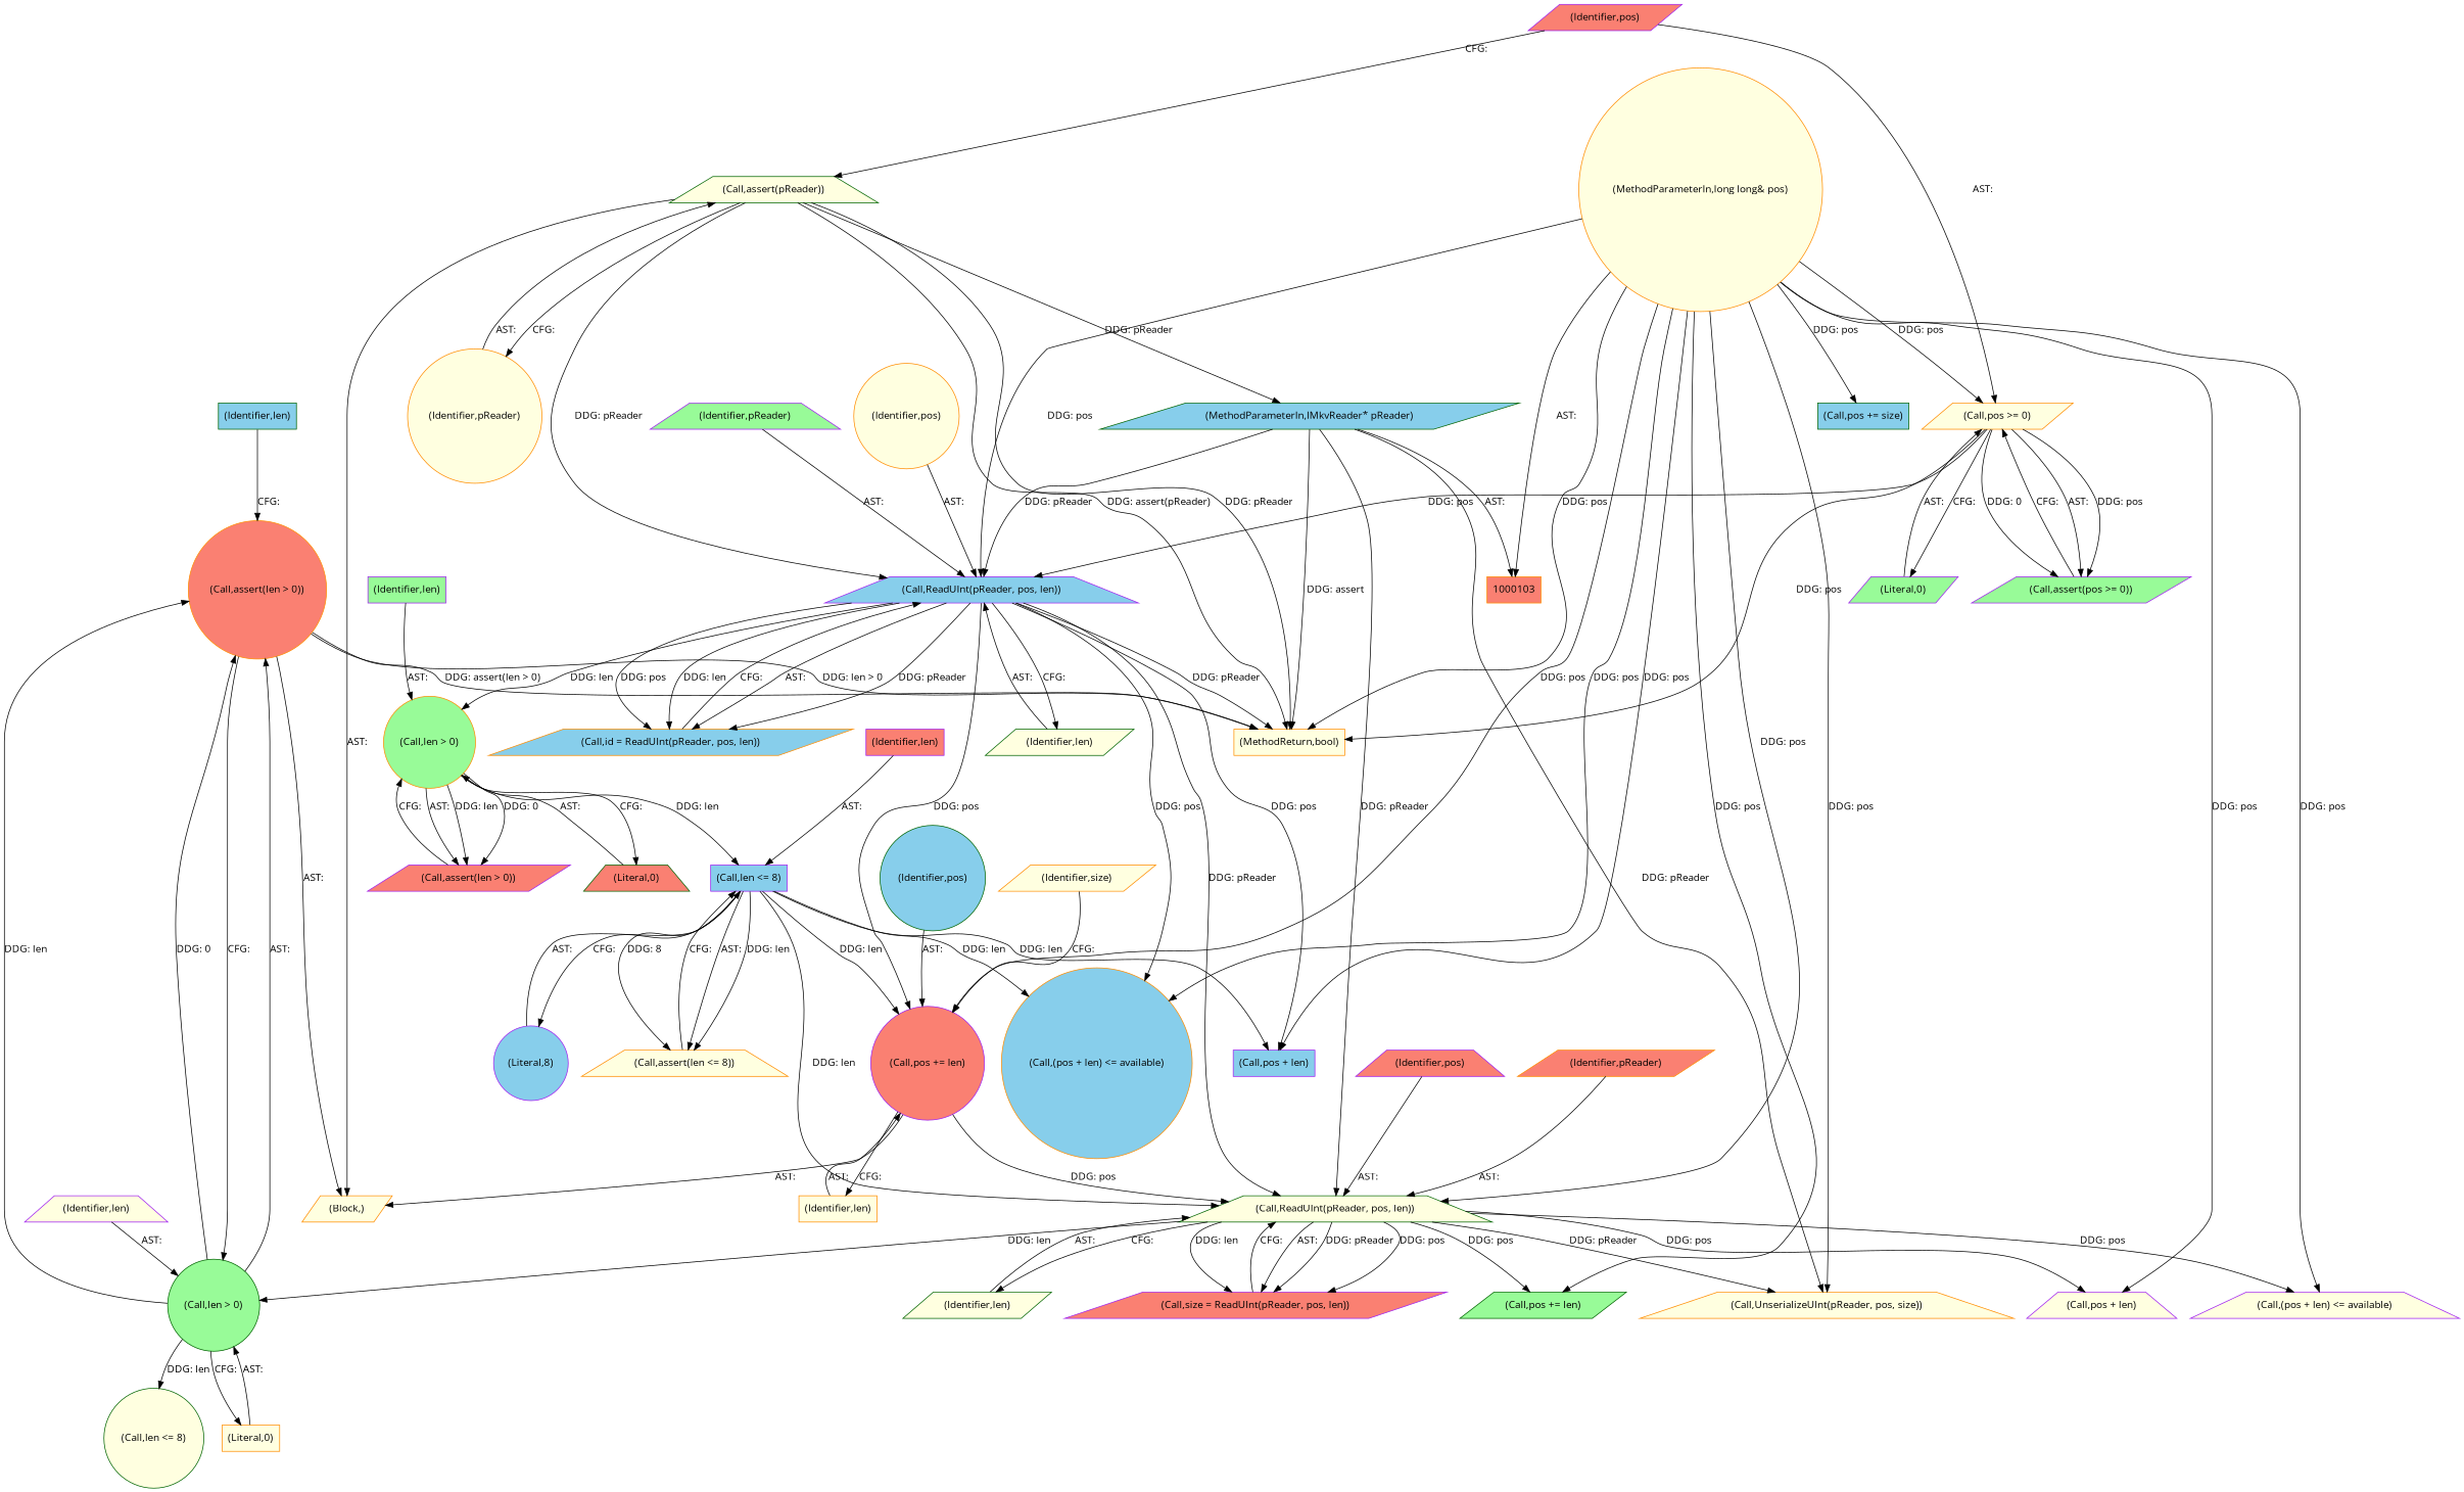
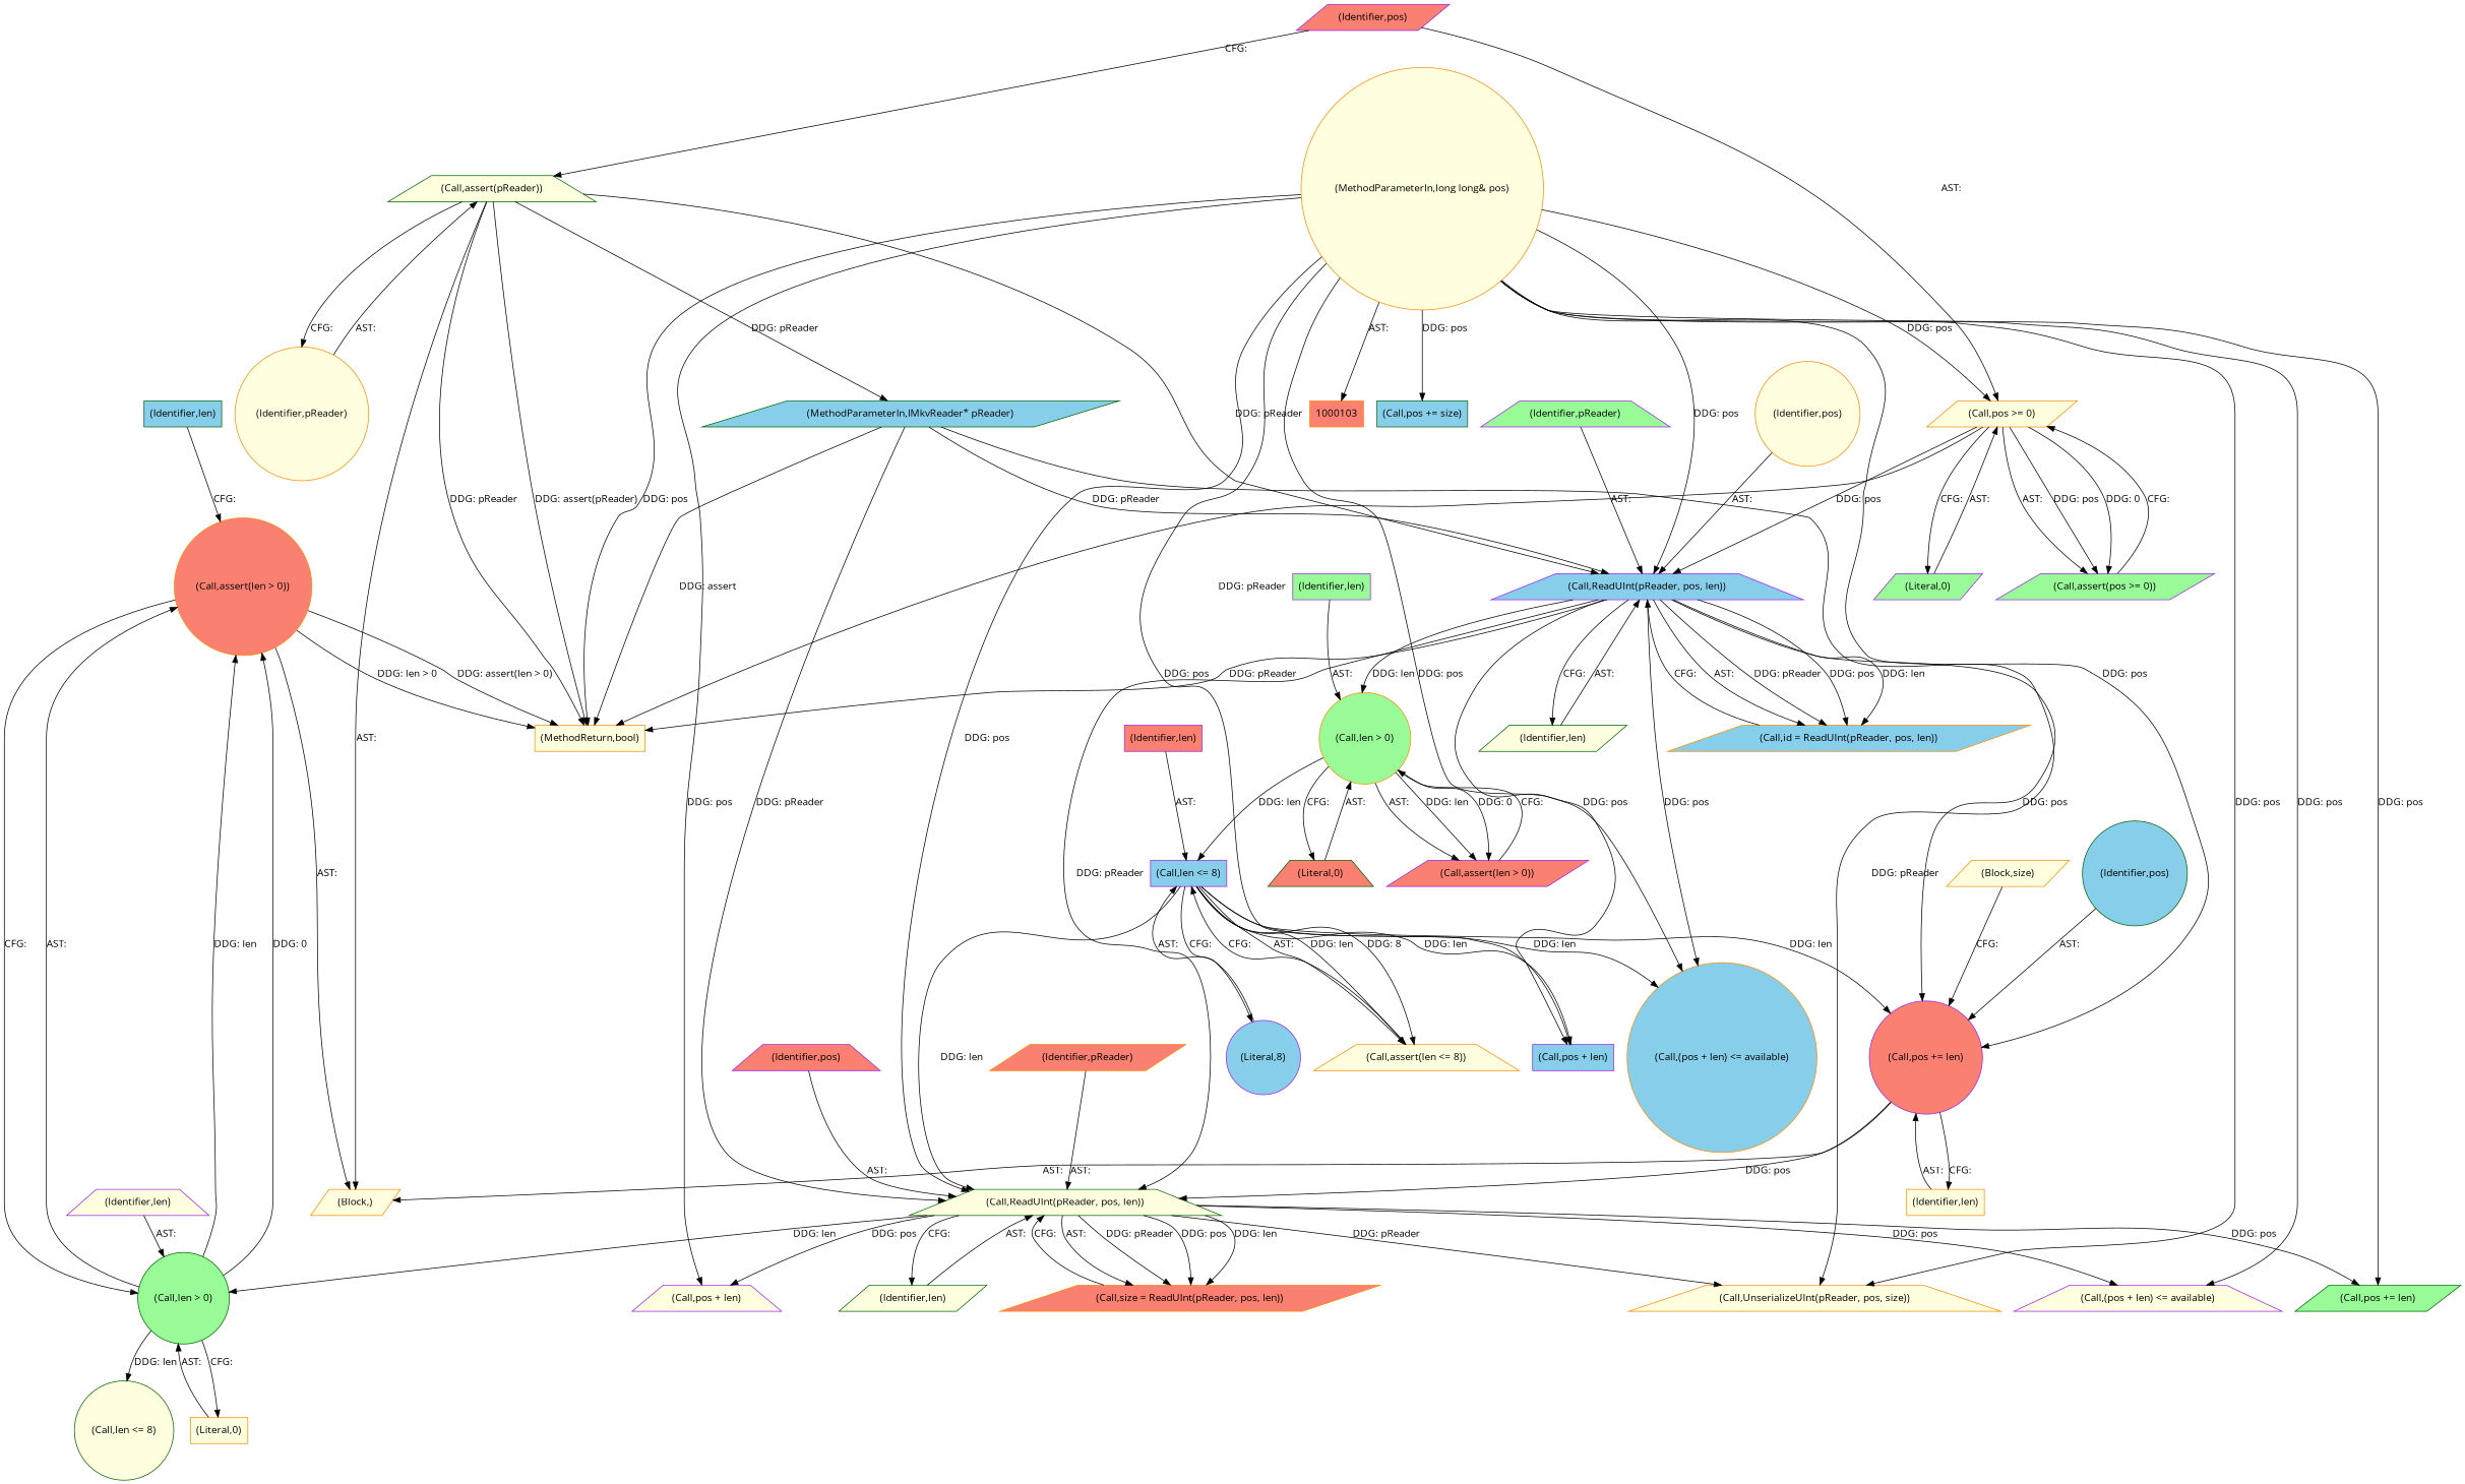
  digraph {
    fontname="Open Sans"
    node [color=darkorange fillcolor=lightyellow fontname="Open Sans" shape=parallelogram style=filled]
    edge [fontname="Open Sans"]
    n1 [fillcolor=salmon label="(Call,assert(len > 0))" shape=circle]
    n2 [color=darkgreen fillcolor=palegreen label="(Call,len > 0)" shape=circle]
    n3 [label="(MethodReturn,bool)" shape=box]
    n4 [label="(Block,)"]
    n5 [color=darkgreen label="(Call,len <= 8)" shape=circle]
    n6 [label="(Literal,0)" shape=box]
    n7 [color=darkgreen label="(Call,ReadUInt(pReader, pos, len))" shape=trapezium]
    n8 [label="(Call,UnserializeUInt(pReader, pos, size))" shape=trapezium]
    n9 [color=purple label="(Call,pos + len)" shape=trapezium]
    n10 [color=darkgreen fillcolor=palegreen label="(Call,pos += len)"]
    n11 [color=darkgreen label="(Identifier,len)"]
-   n12 [color=purple fillcolor=salmon label="(Call,size = ReadUInt(pReader, pos, len))"]
+   n12 [fillcolor=salmon label="(Call,size = ReadUInt(pReader, pos, len))"]
    n13 [color=purple label="(Call,(pos + len) <= available)" shape=trapezium]
    n14 [color=purple fillcolor=skyblue label="(Call,ReadUInt(pReader, pos, len))" shape=trapezium]
    n15 [color=purple fillcolor=salmon label="(Call,pos += len)" shape=circle]
    n16 [fillcolor=palegreen label="(Call,len > 0)" shape=circle]
    n17 [color=purple fillcolor=skyblue label="(Call,pos + len)" shape=box]
    n18 [fillcolor=skyblue label="(Call,(pos + len) <= available)" shape=circle]
    n19 [color=darkgreen label="(Identifier,len)"]
    n20 [fillcolor=skyblue label="(Call,id = ReadUInt(pReader, pos, len))"]
    n21 [label="(Identifier,len)" shape=box]
    n22 [color=purple fillcolor=skyblue label="(Call,len <= 8)" shape=box]
    n23 [color=darkgreen fillcolor=salmon label="(Literal,0)" shape=trapezium]
    n24 [color=purple fillcolor=salmon label="(Call,assert(len > 0))"]
    n25 [color=darkgreen label="(Call,assert(pReader))" shape=trapezium]
    n26 [label="(Identifier,pReader)" shape=circle]
    n27 [color=darkgreen fillcolor=skyblue label="(MethodParameterIn,IMkvReader* pReader)"]
    1000103 [fillcolor=salmon shape=box]
    n29 [label="(Call,pos >= 0)"]
    n30 [color=purple fillcolor=palegreen label="(Literal,0)"]
    n31 [color=purple fillcolor=palegreen label="(Call,assert(pos >= 0))"]
    n32 [label="(MethodParameterIn,long long& pos)" shape=circle]
    n33 [color=darkgreen fillcolor=skyblue label="(Call,pos += size)" shape=box]
    n34 [color=purple fillcolor=skyblue label="(Literal,8)" shape=circle]
    n35 [label="(Call,assert(len <= 8))" shape=trapezium]
    n36 [color=purple label="(Identifier,len)" shape=trapezium]
    n37 [color=purple fillcolor=salmon label="(Identifier,pos)"]
    n38 [color=purple fillcolor=palegreen label="(Identifier,pReader)" shape=trapezium]
    n39 [color=darkgreen fillcolor=skyblue label="(Identifier,pos)" shape=circle]
    n40 [label="(Identifier,pos)" shape=circle]
    n41 [color=purple fillcolor=salmon label="(Identifier,pos)" shape=trapezium]
    n42 [color=darkgreen fillcolor=skyblue label="(Identifier,len)" shape=box]
    n43 [color=purple fillcolor=salmon label="(Identifier,len)" shape=box]
    n44 [color=purple fillcolor=palegreen label="(Identifier,len)" shape=box]
    n45 [fillcolor=salmon label="(Identifier,pReader)"]
-   n46 [label="(Identifier,size)"]
+   n46 [label="(Block,size)"]
    n1 -> n2 [label="CFG: "]
    n1 -> n3 [label="DDG: assert(len > 0)"]
    n1 -> n3 [label="DDG: len > 0"]
    n1 -> n4 [label="AST: "]
    n2 -> n1 [label="AST: "]
    n2 -> n1 [label="DDG: len"]
    n2 -> n1 [label="DDG: 0"]
    n2 -> n5 [label="DDG: len"]
    n2 -> n6 [label="CFG: "]
    n6 -> n2 [label="AST: "]
    n7 -> n2 [label="DDG: len"]
    n7 -> n8 [label="DDG: pReader"]
    n7 -> n9 [label="DDG: pos"]
    n7 -> n10 [label="DDG: pos"]
    n7 -> n11 [label="CFG: "]
    n7 -> n12 [label="AST: "]
    n7 -> n12 [label="DDG: pReader"]
    n7 -> n12 [label="DDG: pos"]
    n7 -> n12 [label="DDG: len"]
    n7 -> n13 [label="DDG: pos"]
    n11 -> n7 [label="AST: "]
    n12 -> n7 [label="CFG: "]
    n14 -> n3 [label="DDG: pReader"]
    n14 -> n7 [label="DDG: pReader"]
    n14 -> n15 [label="DDG: pos"]
    n14 -> n16 [label="DDG: len"]
    n14 -> n17 [label="DDG: pos"]
    n14 -> n18 [label="DDG: pos"]
    n14 -> n19 [label="CFG: "]
    n14 -> n20 [label="AST: "]
    n14 -> n20 [label="DDG: pReader"]
    n14 -> n20 [label="DDG: pos"]
    n14 -> n20 [label="DDG: len"]
    n15 -> n4 [label="AST: "]
    n15 -> n7 [label="DDG: pos"]
    n15 -> n21 [label="CFG: "]
    n16 -> n22 [label="DDG: len"]
    n16 -> n23 [label="CFG: "]
    n16 -> n24 [label="AST: "]
    n16 -> n24 [label="DDG: len"]
    n16 -> n24 [label="DDG: 0"]
    n19 -> n14 [label="AST: "]
    n20 -> n14 [label="CFG: "]
    n21 -> n15 [label="AST: "]
    n22 -> n7 [label="DDG: len"]
    n22 -> n15 [label="DDG: len"]
    n22 -> n17 [label="DDG: len"]
    n22 -> n18 [label="DDG: len"]
    n22 -> n34 [label="CFG: "]
    n22 -> n35 [label="AST: "]
    n22 -> n35 [label="DDG: len"]
    n22 -> n35 [label="DDG: 8"]
    n23 -> n16 [label="AST: "]
    n24 -> n16 [label="CFG: "]
    n25 -> n3 [label="DDG: pReader"]
    n25 -> n3 [label="DDG: assert(pReader)"]
    n25 -> n4 [label="AST: "]
    n25 -> n14 [label="DDG: pReader"]
    n25 -> n26 [label="CFG: "]
    n25 -> n27 [label="DDG: pReader"]
    n26 -> n25 [label="AST: "]
    n27 -> n3 [label="DDG: assert"]
    n27 -> n7 [label="DDG: pReader"]
    n27 -> n8 [label="DDG: pReader"]
    n27 -> n14 [label="DDG: pReader"]
-   n27 -> 1000103 [label="AST: "]
-   n29 -> n3 [label="DDG: pos"]
+   n29 -> n3 [label="DDG: pReader"]
    n29 -> n14 [label="DDG: pos"]
    n29 -> n30 [label="CFG: "]
    n29 -> n31 [label="AST: "]
    n29 -> n31 [label="DDG: pos"]
    n29 -> n31 [label="DDG: 0"]
    n30 -> n29 [label="AST: "]
    n31 -> n29 [label="CFG: "]
    n32 -> n3 [label="DDG: pos"]
    n32 -> n7 [label="DDG: pos"]
    n32 -> n8 [label="DDG: pos"]
    n32 -> n9 [label="DDG: pos"]
    n32 -> n10 [label="DDG: pos"]
    n32 -> n13 [label="DDG: pos"]
    n32 -> n14 [label="DDG: pos"]
    n32 -> n15 [label="DDG: pos"]
    n32 -> n17 [label="DDG: pos"]
    n32 -> n18 [label="DDG: pos"]
    n32 -> 1000103 [label="AST: "]
    n32 -> n29 [label="DDG: pos"]
    n32 -> n33 [label="DDG: pos"]
    n34 -> n22 [label="AST: "]
    n35 -> n22 [label="CFG: "]
    n36 -> n2 [label="AST: "]
    n37 -> n25 [label="CFG: "]
    n37 -> n29 [label="AST: "]
    n38 -> n14 [label="AST: "]
    n39 -> n15 [label="AST: "]
    n40 -> n14 [label="AST: "]
    n41 -> n7 [label="AST: "]
    n42 -> n1 [label="CFG: "]
    n43 -> n22 [label="AST: "]
    n44 -> n16 [label="AST: "]
    n45 -> n7 [label="AST: "]
    n46 -> n15 [label="CFG: "]
  }
